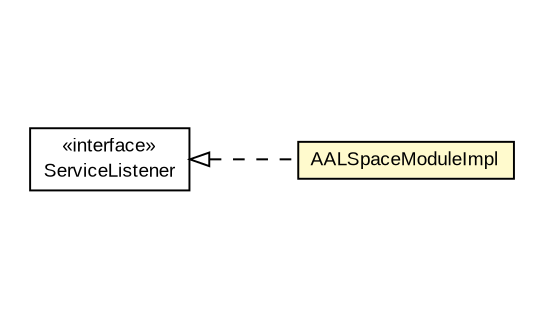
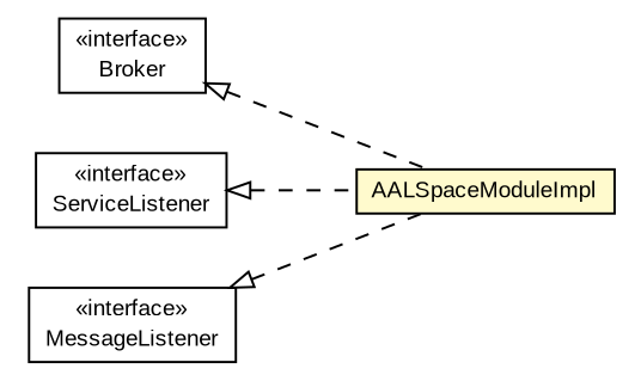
  digraph {
    fontname="Liberation Sans"
    nodesep=0.25
    rankdir=LR
    ranksep=0.5
    node [fontcolor=black fontname="Liberation Sans" fontsize=10.0 shape=plaintext]
    edge [arrowtail=empty dir=back fontname="Liberation Sans" fontsize=10 headport=p labelfontname=Helvetica labelfontsize=10 style=dashed tailport=p]
    n1 [label=<<table title="org.universAAL.middleware.modules.aalspace.AALSpaceModuleImpl" border="0" cellborder="1" cellspacing="0" cellpadding="2" port="p" bgcolor="lemonChiffon" href="./AALSpaceModuleImpl.html"> 		<tr><td><table border="0" cellspacing="0" cellpadding="1"> <tr><td align="center" balign="center"> AALSpaceModuleImpl </td></tr> 		</table></td></tr> 		</table>>]
+   n2 [label=<<table title="org.universAAL.middleware.brokers.Broker" border="0" cellborder="1" cellspacing="0" cellpadding="2" port="p" href="../../brokers/Broker.html"> 		<tr><td><table border="0" cellspacing="0" cellpadding="1"> <tr><td align="center" balign="center"> &#171;interface&#187; </td></tr> <tr><td align="center" balign="center"> Broker </td></tr> 		</table></td></tr> 		</table>>]
    n3 [label=<<table title="org.universAAL.middleware.connectors.ServiceListener" border="0" cellborder="1" cellspacing="0" cellpadding="2" port="p" href="../../connectors/ServiceListener.html"> 		<tr><td><table border="0" cellspacing="0" cellpadding="1"> <tr><td align="center" balign="center"> &#171;interface&#187; </td></tr> <tr><td align="center" balign="center"> ServiceListener </td></tr> 		</table></td></tr> 		</table>>]
+   n4 [label=<<table title="org.universAAL.middleware.modules.listener.MessageListener" border="0" cellborder="1" cellspacing="0" cellpadding="2" port="p" href="../listener/MessageListener.html"> 		<tr><td><table border="0" cellspacing="0" cellpadding="1"> <tr><td align="center" balign="center"> &#171;interface&#187; </td></tr> <tr><td align="center" balign="center"> MessageListener </td></tr> 		</table></td></tr> 		</table>>]
+   n2 -> n1
    n3 -> n1
+   n4 -> n1
  }
